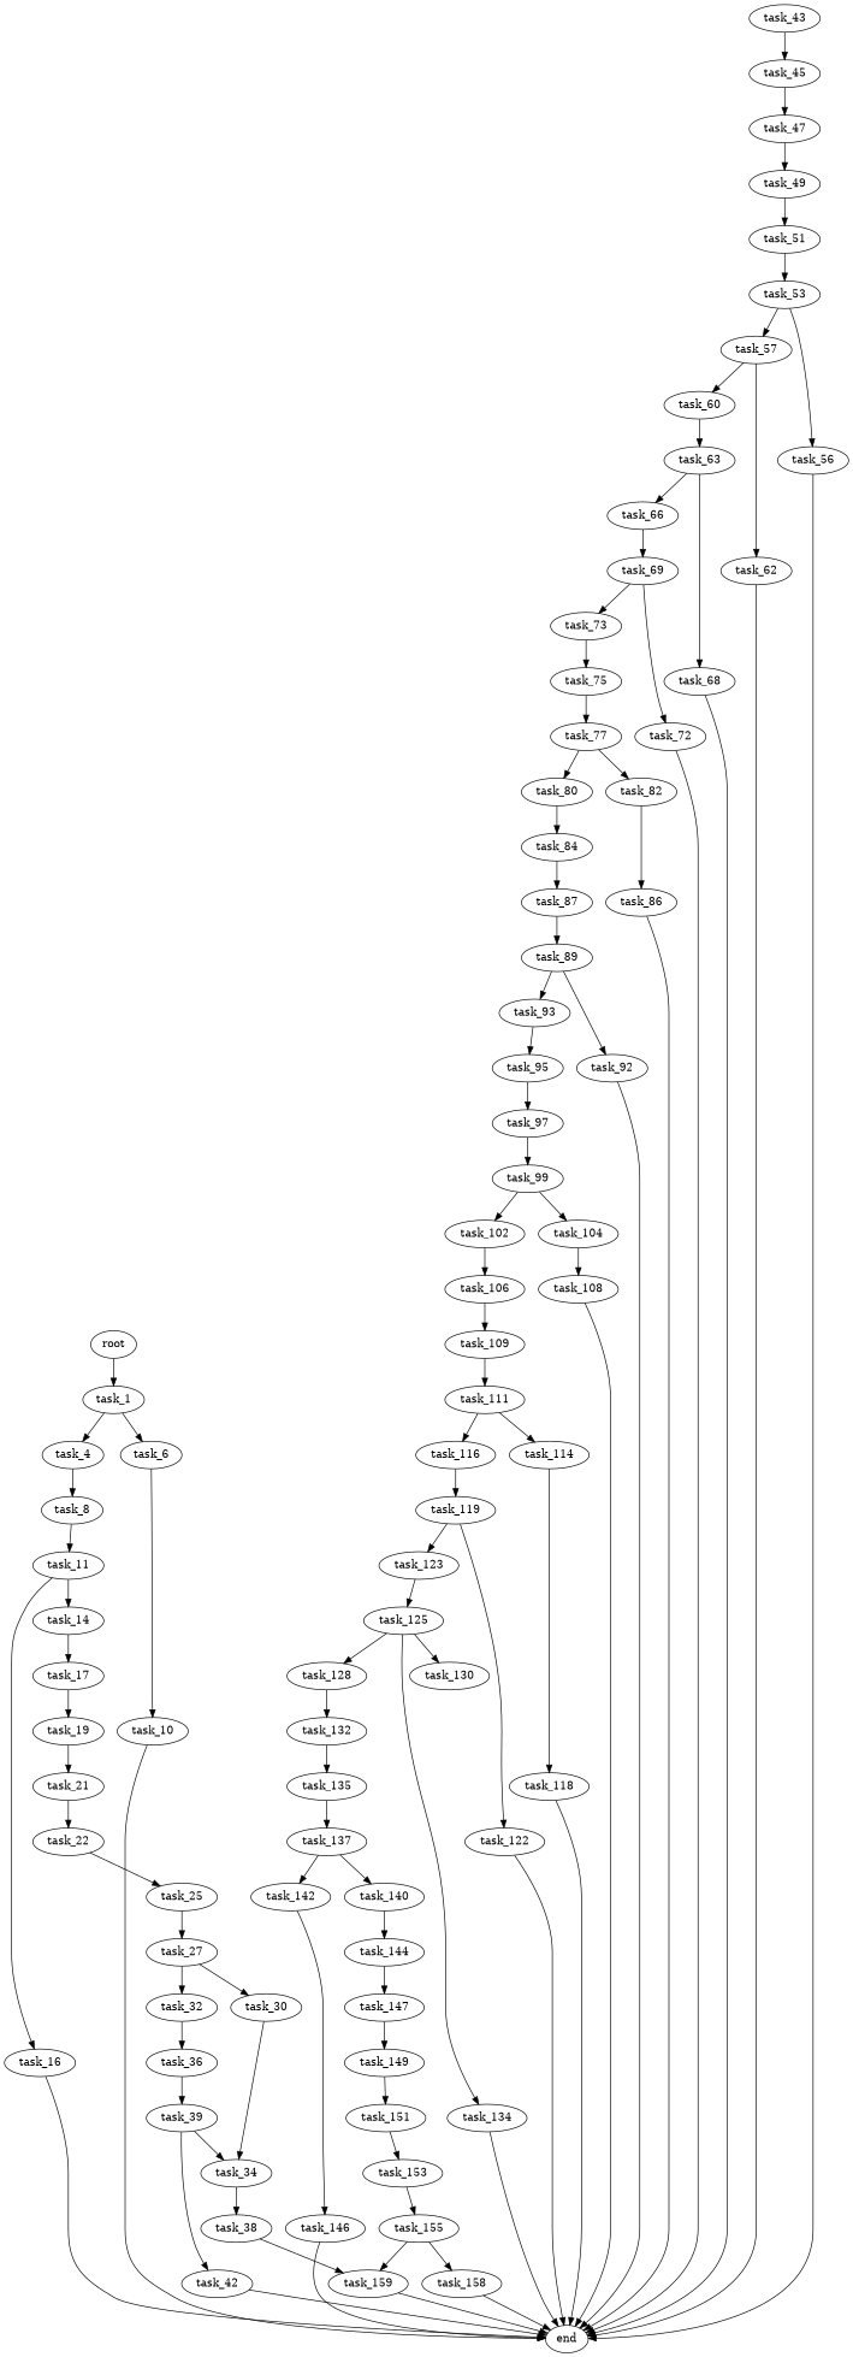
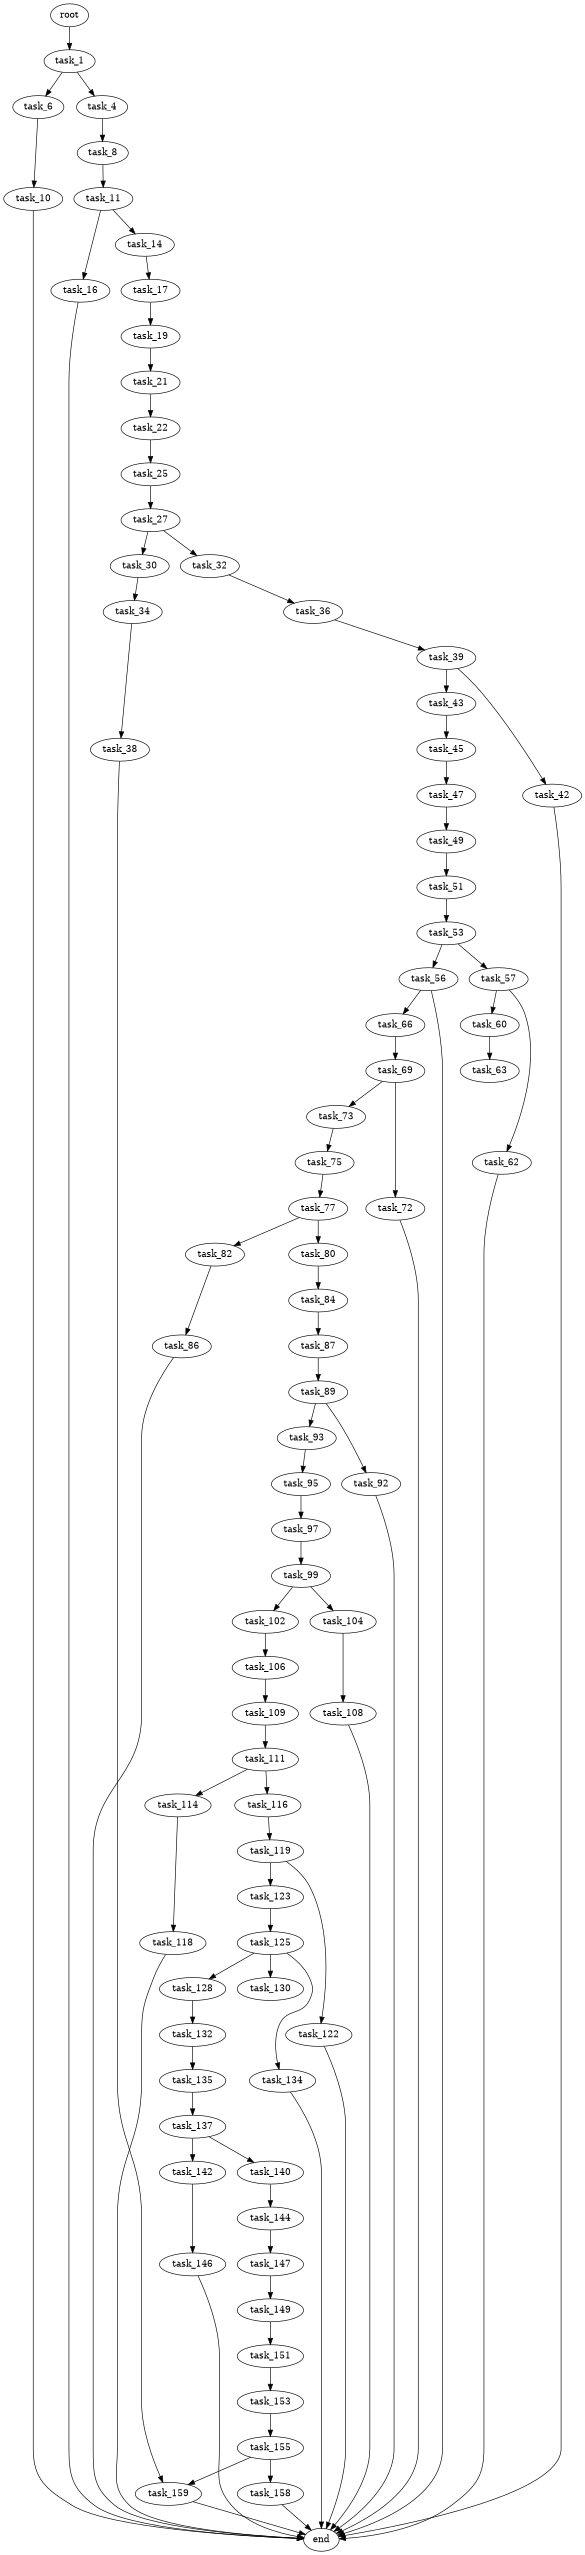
  digraph {
    root
    task_1
    task_4
    task_6
    task_8
    task_10
    task_11
    end
    task_14
    task_16
    task_17
    task_19
    task_21
    n14 [label=task_22]
    task_25
    task_27
    task_30
    task_32
    task_34
    task_36
    task_38
    task_39
    task_159
    task_42
    task_43
    task_45
    task_47
    task_49
    task_51
    task_53
    task_56
    task_57
    task_60
    task_62
    task_63
    task_66
-   task_68
    task_69
    task_72
    task_73
    task_75
    task_77
    task_80
    task_82
    task_84
    task_86
    task_87
    task_89
    task_92
    task_93
    task_95
    task_97
    task_99
    task_102
    task_104
    task_106
    task_108
    task_109
    task_111
    task_114
    task_116
    task_118
    task_119
    task_122
    task_123
    task_125
    task_128
    task_130
    task_134
    task_132
    task_135
    task_137
    task_140
    task_142
    task_144
    task_146
    task_147
    task_149
    task_151
    task_153
    task_155
    task_158
    root -> task_1
    task_1 -> task_4
    task_1 -> task_6
    task_4 -> task_8
    task_6 -> task_10
    task_8 -> task_11
    task_10 -> end
    task_11 -> task_14
    task_11 -> task_16
    task_14 -> task_17
    task_16 -> end
    task_17 -> task_19
    task_19 -> task_21
    task_21 -> n14
    n14 -> task_25
    task_25 -> task_27
    task_27 -> task_30
    task_27 -> task_32
    task_30 -> task_34
    task_32 -> task_36
    task_34 -> task_38
    task_36 -> task_39
    task_38 -> task_159
    task_39 -> task_42
-   task_39 -> task_34
+   task_39 -> task_43
    task_159 -> end
    task_42 -> end
    task_43 -> task_45
    task_45 -> task_47
    task_47 -> task_49
    task_49 -> task_51
    task_51 -> task_53
    task_53 -> task_56
    task_53 -> task_57
    task_56 -> end
    task_57 -> task_60
    task_57 -> task_62
    task_60 -> task_63
    task_62 -> end
-   task_63 -> task_66
-   task_63 -> task_68
+   task_56 -> task_66
    task_66 -> task_69
-   task_68 -> end
    task_69 -> task_72
    task_69 -> task_73
    task_72 -> end
    task_73 -> task_75
    task_75 -> task_77
    task_77 -> task_80
    task_77 -> task_82
    task_80 -> task_84
    task_82 -> task_86
    task_84 -> task_87
    task_86 -> end
    task_87 -> task_89
    task_89 -> task_92
    task_89 -> task_93
    task_92 -> end
    task_93 -> task_95
    task_95 -> task_97
    task_97 -> task_99
    task_99 -> task_102
    task_99 -> task_104
    task_102 -> task_106
    task_104 -> task_108
    task_106 -> task_109
    task_108 -> end
    task_109 -> task_111
    task_111 -> task_114
    task_111 -> task_116
    task_114 -> task_118
    task_116 -> task_119
    task_118 -> end
    task_119 -> task_122
    task_119 -> task_123
    task_122 -> end
    task_123 -> task_125
    task_125 -> task_128
    task_125 -> task_130
    task_125 -> task_134
    task_128 -> task_132
    task_134 -> end
    task_132 -> task_135
    task_135 -> task_137
    task_137 -> task_140
    task_137 -> task_142
    task_140 -> task_144
    task_142 -> task_146
    task_144 -> task_147
    task_146 -> end
    task_147 -> task_149
    task_149 -> task_151
    task_151 -> task_153
    task_153 -> task_155
    task_155 -> task_159
    task_155 -> task_158
    task_158 -> end
  }
